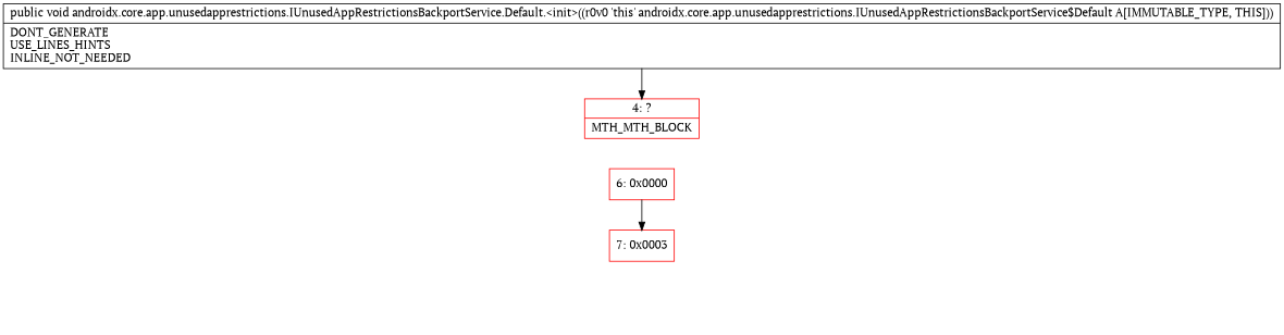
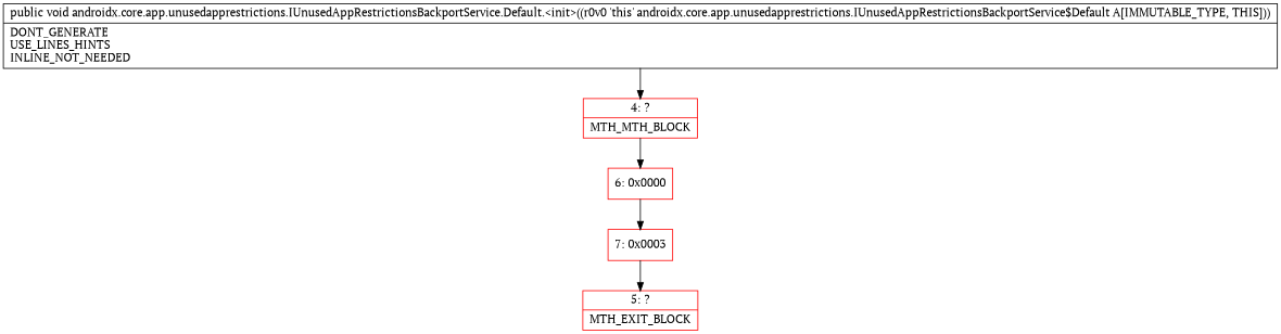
  digraph {
    fontname="PT Serif"
    node [color=red fontname="PT Serif" shape=record]
    edge [fontname="PT Serif"]
    n1 [label="{4\:\ ?|MTH_MTH_BLOCK\l}"]
    n2 [label="{6\:\ 0x0000}"]
    n3 [label="{7\:\ 0x0003}"]
+   n4 [label="{5\:\ ?|MTH_EXIT_BLOCK\l}"]
    n5 [label="{public void androidx.core.app.unusedapprestrictions.IUnusedAppRestrictionsBackportService.Default.\<init\>((r0v0 'this' androidx.core.app.unusedapprestrictions.IUnusedAppRestrictionsBackportService$Default A[IMMUTABLE_TYPE, THIS]))  | DONT_GENERATE\lUSE_LINES_HINTS\lINLINE_NOT_NEEDED\l}" color=""]
    subgraph cluster_1 {
      label="R(0)"
    }
+   n1 -> n2
    n2 -> n3
+   n3 -> n4
    n5 -> n1
  }
